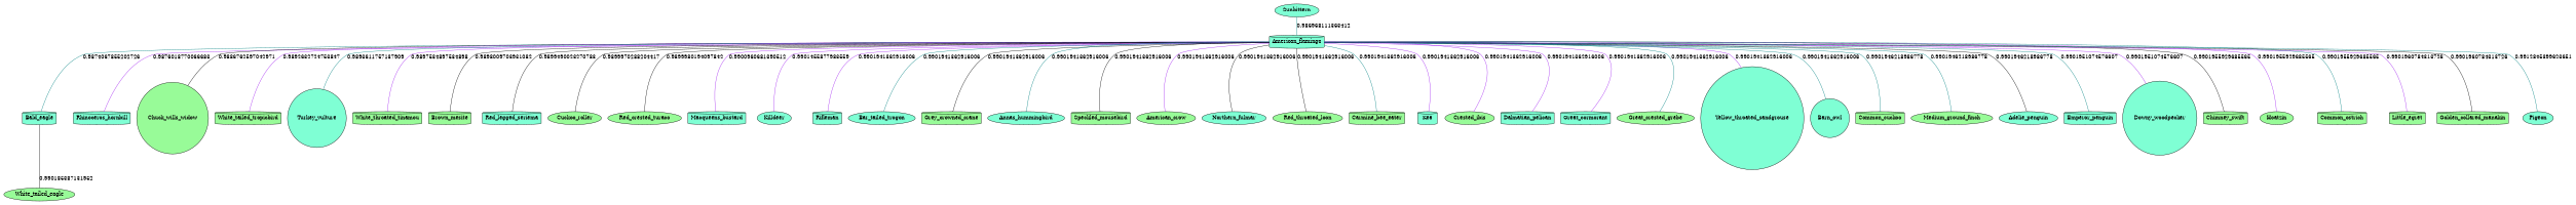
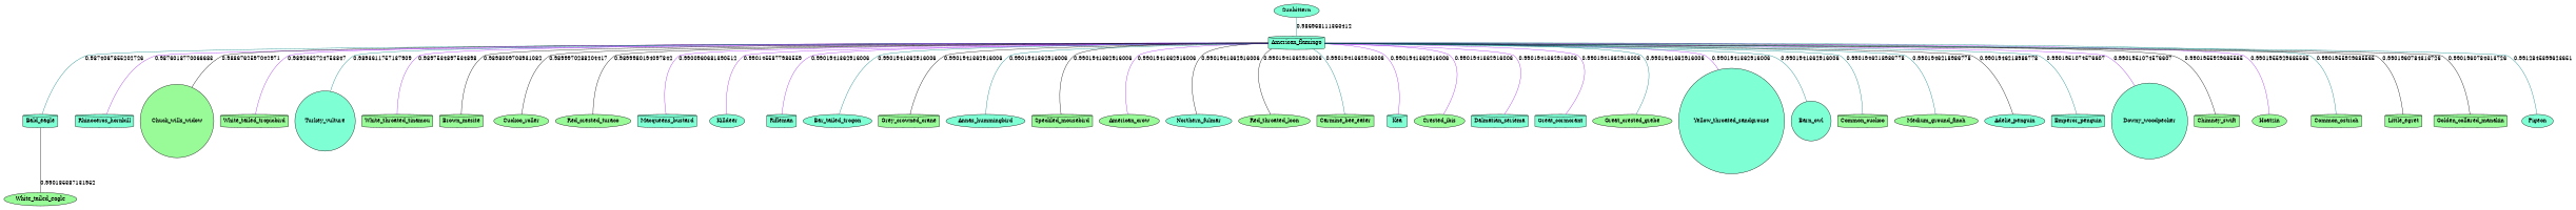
  strict graph {
    node [fillcolor=aquamarine shape=cylinder style=filled]
    edge [color=purple]
    Sunbittern [shape=ellipse]
    American_flamingo
    Bald_eagle
    Rhinoceros_hornbill
    Chuck_wills_widow [fillcolor=palegreen shape=circle]
    White_tailed_tropicbird [fillcolor=palegreen]
    Turkey_vulture [shape=circle]
    White_throated_tinamou [fillcolor=palegreen]
    Brown_mesite [fillcolor=palegreen]
-   Red_legged_seriema
    Cuckoo_roller [fillcolor=palegreen shape=ellipse]
    Red_crested_turaco [fillcolor=palegreen shape=ellipse]
    Macqueens_bustard
    Killdeer [shape=ellipse]
    Rifleman
    Bar_tailed_trogon [shape=ellipse]
    Grey_crowned_crane [fillcolor=palegreen]
    Annas_hummingbird [shape=ellipse]
    Speckled_mousebird [fillcolor=palegreen]
    American_crow [fillcolor=palegreen shape=ellipse]
    Northern_fulmar [shape=ellipse]
    Red_throated_loon [fillcolor=palegreen shape=ellipse]
    Carmine_bee_eater [fillcolor=palegreen]
    Kea
    Crested_ibis [fillcolor=palegreen shape=ellipse]
-   Dalmatian_pelican
+   Dalmatian_pelican [label=Dalmatian_seriema]
    Great_cormorant
    Great_crested_grebe [fillcolor=palegreen shape=ellipse]
    Yellow_throated_sandgrouse [shape=circle]
    Barn_owl [shape=circle]
    Common_cuckoo [fillcolor=palegreen]
    Medium_ground_finch [fillcolor=palegreen shape=ellipse]
    Adelie_penguin [shape=ellipse]
    Emperor_penguin
    Downy_woodpecker [shape=circle]
    Chimney_swift [fillcolor=palegreen]
    Hoatzin [fillcolor=palegreen shape=ellipse]
    Common_ostrich [fillcolor=palegreen]
    Little_egret [fillcolor=palegreen]
    Golden_collared_manakin [fillcolor=palegreen]
    Pigeon [shape=ellipse]
    White_tailed_eagle [fillcolor=palegreen shape=ellipse]
    Sunbittern -- American_flamingo [color=teal label=0.986968111363412]
    American_flamingo -- Bald_eagle [color=teal label=0.9874067855202726]
    American_flamingo -- Rhinoceros_hornbill [label=0.9876018770066683]
    American_flamingo -- Chuck_wills_widow [color=black label=0.9886762597042971]
    American_flamingo -- White_tailed_tropicbird [label=0.9892632724753847]
    American_flamingo -- Turkey_vulture [color=teal label=0.9893611757137909]
    American_flamingo -- White_throated_tinamou [label=0.9897534897534898]
    American_flamingo -- Brown_mesite [color=black label=0.9898009703931082]
-   American_flamingo -- Red_legged_seriema [color=black label=0.9899490023270783]
    American_flamingo -- Cuckoo_roller [color=black label=0.9899970288204417]
    American_flamingo -- Red_crested_turaco [color=black label=0.9899980194097842]
    American_flamingo -- Macqueens_bustard [label=0.9900960681390512]
    American_flamingo -- Killdeer [label=0.9901455877983559]
    American_flamingo -- Rifleman [label=0.9901941362916006]
    American_flamingo -- Bar_tailed_trogon [color=teal label=0.9901941362916006]
    American_flamingo -- Grey_crowned_crane [color=black label=0.9901941362916006]
    American_flamingo -- Annas_hummingbird [color=teal label=0.9901941362916006]
    American_flamingo -- Speckled_mousebird [color=black label=0.9901941362916006]
    American_flamingo -- American_crow [label=0.9901941362916006]
    American_flamingo -- Northern_fulmar [color=black label=0.9901941362916006]
    American_flamingo -- Red_throated_loon [color=black label=0.9901941362916006]
    American_flamingo -- Carmine_bee_eater [color=teal label=0.9901941362916006]
    American_flamingo -- Kea [label=0.9901941362916006]
    American_flamingo -- Crested_ibis [label=0.9901941362916006]
    American_flamingo -- Dalmatian_pelican [label=0.9901941362916006]
    American_flamingo -- Great_cormorant [label=0.9901941362916006]
    American_flamingo -- Great_crested_grebe [color=teal label=0.9901941362916006]
    American_flamingo -- Yellow_throated_sandgrouse [label=0.9901941362916006]
    American_flamingo -- Barn_owl [color=teal label=0.9901941362916006]
    American_flamingo -- Common_cuckoo [color=teal label=0.9901946218986778]
    American_flamingo -- Medium_ground_finch [color=teal label=0.9901946218986778]
    American_flamingo -- Adelie_penguin [color=black label=0.9901946218986778]
    American_flamingo -- Emperor_penguin [color=teal label=0.9901951074576607]
    American_flamingo -- Downy_woodpecker [label=0.9901951074576607]
    American_flamingo -- Chimney_swift [color=black label=0.9901955929685565]
    American_flamingo -- Hoatzin [label=0.9901955929685565]
    American_flamingo -- Common_ostrich [color=teal label=0.9901955929685565]
-   American_flamingo -- Little_egret [label=0.9901960784313726]
+   American_flamingo -- Little_egret [color=black label=0.9901960784313726]
    American_flamingo -- Golden_collared_manakin [color=black label=0.9901960784313726]
    American_flamingo -- Pigeon [color=teal label=0.9912845399623651]
    Bald_eagle -- White_tailed_eagle [color=black label=0.990185387131952]
  }
